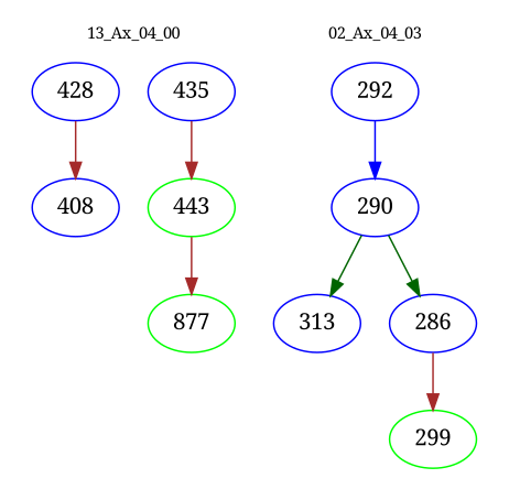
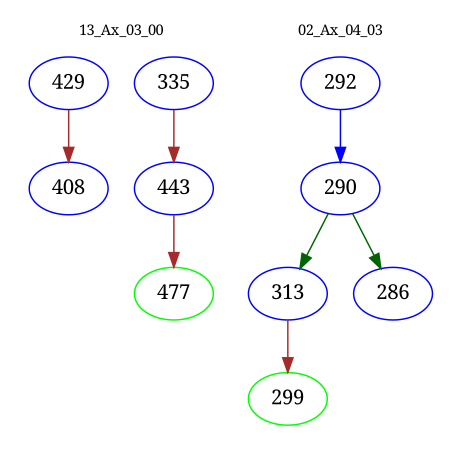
  digraph {
    fontname="Noto Serif"
    node [color=blue fontname="Noto Serif"]
    edge [color=brown fontname="Noto Serif"]
-   n1 [label=435]
-   n2 [label=428]
-   n3 [color=green label=443]
+   n1 [label=335]
+   n2 [label=429]
+   n3 [label=443]
    n4 [label=408]
-   n5 [color=green label=877]
+   n5 [color=green label=477]
    n6 [label=292]
    n7 [label=290]
    n8 [label=313]
    n9 [label=286]
    n10 [color=green label=299]
    subgraph cluster_1 {
      color=white
      fontsize=10
-     label="13_Ax_04_00"
+     label="13_Ax_03_00"
      n1
      n2
      n3
      n4
      n5
    }
    subgraph cluster_2 {
      color=white
      fontsize=10
      label="02_Ax_04_03"
      n6
      n7
      n8
      n9
      n10
    }
    n1 -> n3
    n2 -> n4
    n3 -> n5
    n6 -> n7 [color=blue]
    n7 -> n8 [color=darkgreen]
    n7 -> n9 [color=darkgreen]
-   n9 -> n10
+   n8 -> n10
  }
